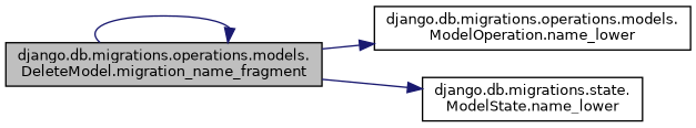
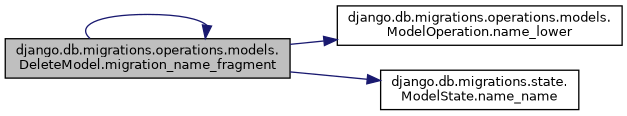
  digraph {
    rankdir=LR
    node [color=black fillcolor=white fontname=Helvetica fontsize=10 shape=record style=filled]
    edge [color=midnightblue fontname=Helvetica fontsize=10 labelfontname=Helvetica labelfontsize=10 style=solid]
    n1 [fillcolor=grey75 fontcolor=black height=0.2 label="django.db.migrations.operations.models.\lDeleteModel.migration_name_fragment" width=0.4]
    n2 [height=0.2 label="django.db.migrations.operations.models.\lModelOperation.name_lower" width=0.4]
-   n3 [height=0.2 label="django.db.migrations.state.\lModelState.name_lower" width=0.4]
+   n3 [height=0.2 label="django.db.migrations.state.\lModelState.name_name" width=0.4]
    n1 -> n1
    n1 -> n2
    n1 -> n3
  }
